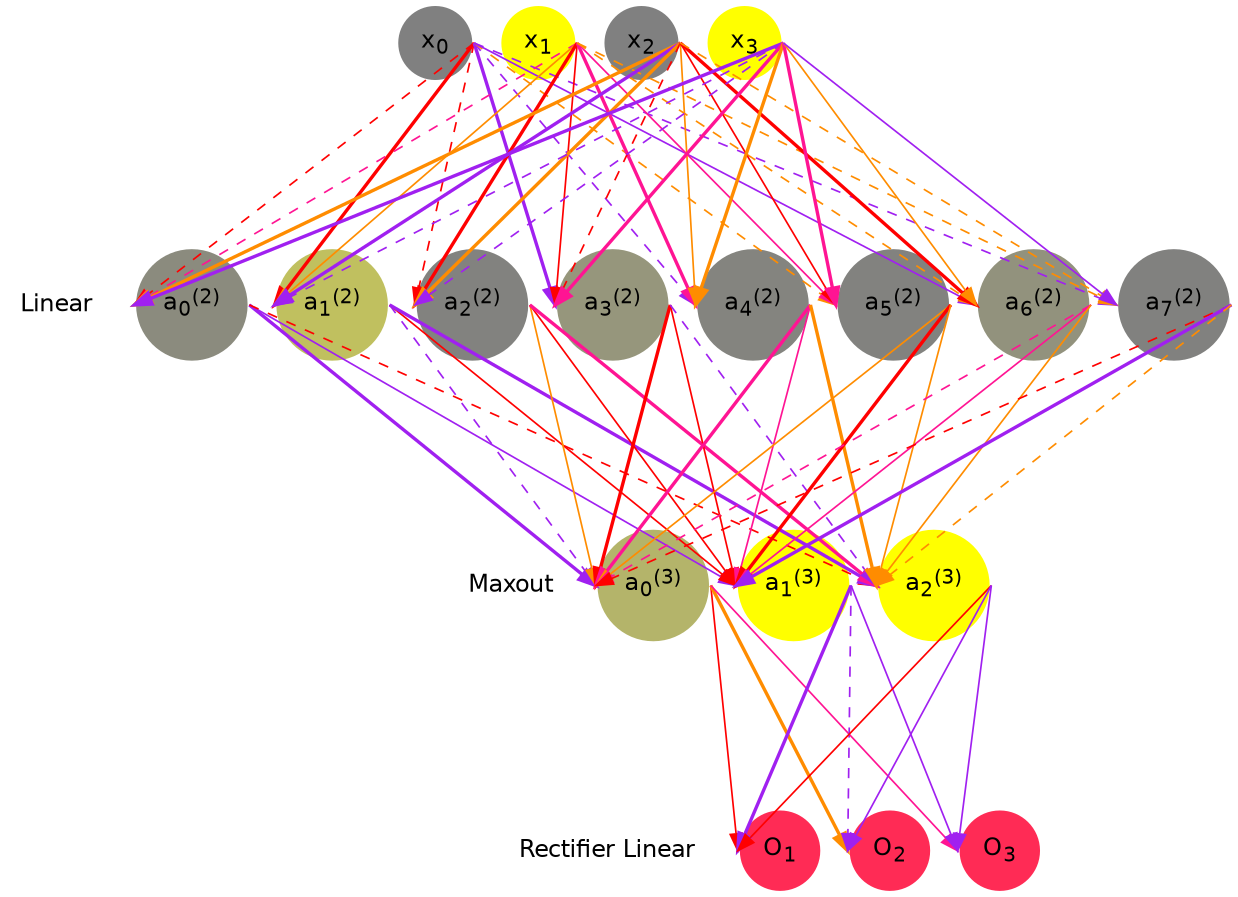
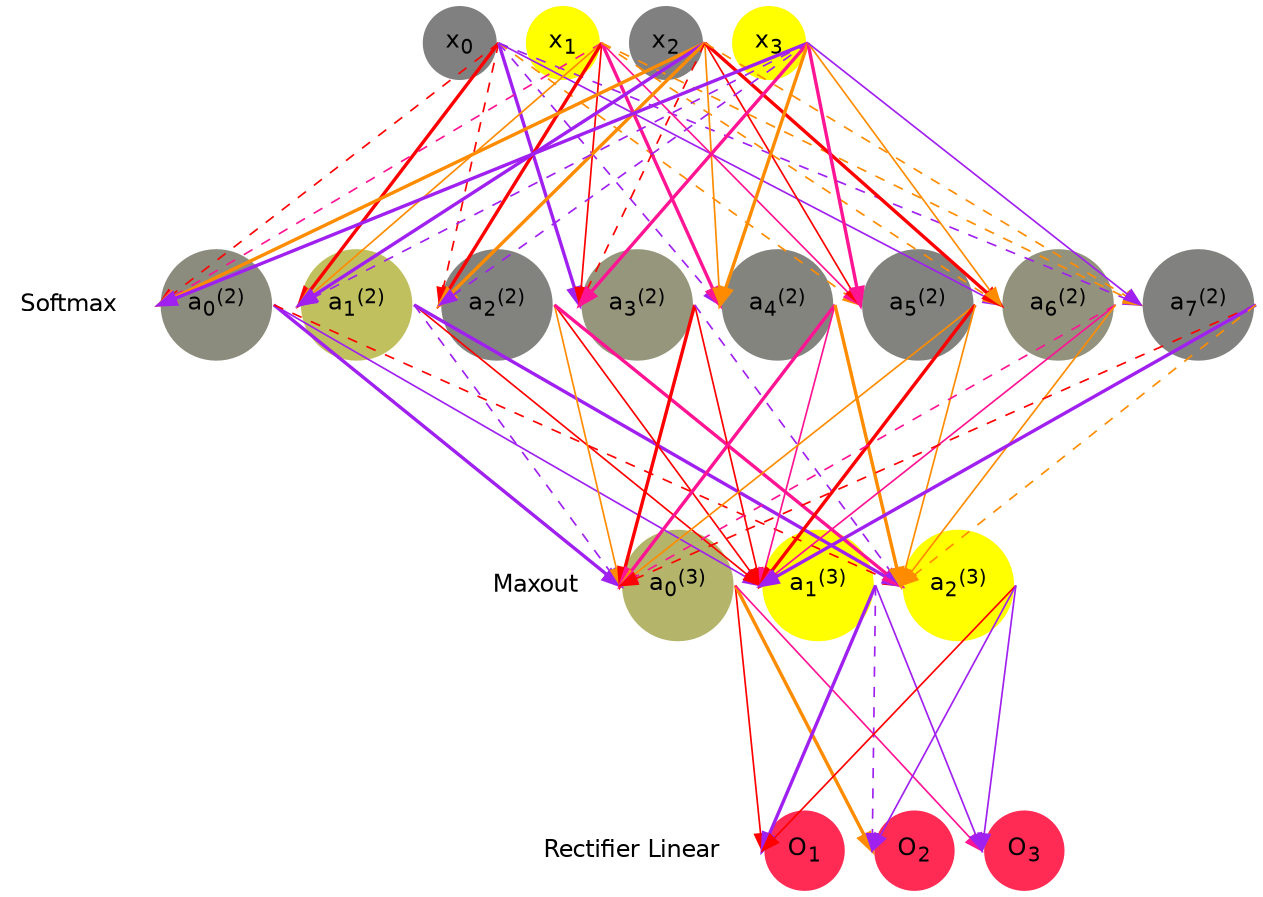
  digraph {
    rankdir=TB
    ranksep=1.4
    splines=false
    fontname="DejaVu Sans"
    node [color="0.9667, 0.83, 1.0" shape=circle style=filled fontname="DejaVu Sans"]
    edge [headport=w style=solid tailport=e fontname="DejaVu Sans" color=purple]
    n1 [color="0.1667, 0.0, 0.5" fillcolor="0.1667, 0.0, 0.5" label=<x<sub>0</sub>>]
    n2 [color="0.1667, 1.0, 1.0" fillcolor="0.1667, 1.0, 1.0" label=<x<sub>1</sub>>]
    n3 [color="0.1667, 0.0, 0.5" fillcolor="0.1667, 0.0, 0.5" label=<x<sub>2</sub>>]
    n4 [color="0.1667, 1.0, 1.0" fillcolor="0.1667, 1.0, 1.0" label=<x<sub>3</sub>>]
    n5 [color="0.1667, 0.090352, 0.545176" fillcolor="0.1667, 0.090352, 0.545176" label=<a<sub>0</sub><sup>(2)</sup>>]
    n6 [color="0.1667, 0.504752, 0.752376" fillcolor="0.1667, 0.504752, 0.752376" label=<a<sub>1</sub><sup>(2)</sup>>]
    n7 [color="0.1667, 0.020213, 0.510107" fillcolor="0.1667, 0.020213, 0.510107" label=<a<sub>2</sub><sup>(2)</sup>>]
    n8 [color="0.1667, 0.172120, 0.586060" fillcolor="0.1667, 0.172120, 0.586060" label=<a<sub>3</sub><sup>(2)</sup>>]
    n9 [color="0.1667, 0.037619, 0.518809" fillcolor="0.1667, 0.037619, 0.518809" label=<a<sub>4</sub><sup>(2)</sup>>]
    n10 [color="0.1667, 0.020991, 0.510496" fillcolor="0.1667, 0.020991, 0.510496" label=<a<sub>5</sub><sup>(2)</sup>>]
    n11 [color="0.1667, 0.142302, 0.571151" fillcolor="0.1667, 0.142302, 0.571151" label=<a<sub>6</sub><sup>(2)</sup>>]
    n12 [color="0.1667, 0.011651, 0.505826" fillcolor="0.1667, 0.011651, 0.505826" label=<a<sub>7</sub><sup>(2)</sup>>]
    n13 [color="0.1667, 0.411019, 0.705509" fillcolor="0.1667, 0.411019, 0.705509" label=<a<sub>0</sub><sup>(3)</sup>>]
    n14 [color="0.1667, 1.197875, 1.098938" fillcolor="0.1667, 1.197875, 1.098938" label=<a<sub>1</sub><sup>(3)</sup>>]
    n15 [color="0.1667, 1.197875, 1.098938" fillcolor="0.1667, 1.197875, 1.098938" label=<a<sub>2</sub><sup>(3)</sup>>]
    n16 [fillcolor="0.9667, 0.83, 1.0" label=<O<sub>1</sub>>]
    n17 [fillcolor="0.9667, 0.83, 1.0" label=<O<sub>2</sub>>]
    n18 [fillcolor="0.9667, 0.83, 1.0" label=<O<sub>3</sub>>]
-   n19 [label=Linear shape=plaintext color=darkgreen style=""]
+   n19 [label=Softmax shape=plaintext color=darkgreen style=""]
    n20 [label=Maxout shape=plaintext color=red style=""]
    n21 [label="Rectifier Linear" shape=plaintext color=red style=""]
    subgraph sub_1 {
      n1
    }
    subgraph sub_2 {
      n2
    }
    subgraph sub_3 {
      n3
    }
    subgraph sub_4 {
      n4
    }
    subgraph sub_5 {
      n5
    }
    subgraph sub_6 {
      n6
    }
    subgraph sub_7 {
      n7
    }
    subgraph sub_8 {
      n8
    }
    subgraph sub_9 {
      n9
    }
    subgraph sub_10 {
      n10
    }
    subgraph sub_11 {
      n11
    }
    subgraph sub_12 {
      n12
    }
    subgraph sub_13 {
      n13
    }
    subgraph sub_14 {
      n14
    }
    subgraph sub_15 {
      n15
    }
    subgraph sub_16 {
      n16
    }
    subgraph sub_17 {
      n17
    }
    subgraph sub_18 {
      n18
    }
    subgraph sub_19 {
      rank=same
      n1
      n2
      n3
      n4
    }
    subgraph sub_20 {
      rank=same
      n5
      n6
      n7
      n8
      n9
      n10
      n11
      n12
    }
    subgraph sub_21 {
      rank=same
      n13
      n14
      n15
    }
    subgraph sub_22 {
      rank=same
      n16
      n17
      n18
    }
    subgraph sub_23 {
      rank=same
      n5
      n19
    }
    subgraph sub_24 {
      rank=same
      n13
      n20
    }
    subgraph sub_25 {
      rank=same
      n16
      n21
    }
    n1 -> n2 [style=invis color=""]
    n1 -> n5 [style=dashed color=red]
    n1 -> n6 [style=bold color=red]
    n1 -> n7 [style=dashed color=red]
    n1 -> n8 [style=bold]
    n1 -> n9 [style=dashed]
    n1 -> n10 [style=dashed color=darkorange]
    n1 -> n11
    n1 -> n12 [style=dashed]
    n2 -> n3 [style=invis color=""]
    n2 -> n5 [style=dashed color=deeppink]
    n2 -> n6 [color=darkorange]
    n2 -> n7 [style=bold color=red]
    n2 -> n8 [color=red]
    n2 -> n9 [style=bold color=deeppink]
    n2 -> n10 [color=deeppink]
    n2 -> n11 [style=dashed color=darkorange]
    n2 -> n12 [style=dashed color=darkorange]
    n3 -> n4 [style=invis color=""]
    n3 -> n5 [style=bold color=darkorange]
    n3 -> n6 [style=bold]
    n3 -> n7 [style=bold color=darkorange]
    n3 -> n8 [style=dashed color=red]
    n3 -> n9 [color=darkorange]
    n3 -> n10 [color=red]
    n3 -> n11 [style=bold color=red]
    n3 -> n12 [style=dashed color=darkorange]
    n4 -> n5 [style=bold]
    n4 -> n6 [style=dashed]
    n4 -> n7 [style=dashed]
    n4 -> n8 [style=bold color=deeppink]
    n4 -> n9 [style=bold color=darkorange]
    n4 -> n10 [style=bold color=deeppink]
    n4 -> n11 [color=darkorange]
    n4 -> n12
    n5 -> n6 [style=invis color=""]
    n5 -> n13 [style=bold]
    n5 -> n14
    n5 -> n15 [style=dashed color=red]
    n6 -> n7 [style=invis color=""]
    n6 -> n13 [style=dashed]
    n6 -> n14 [color=red]
    n6 -> n15 [style=bold]
    n7 -> n8 [style=invis color=""]
    n7 -> n13 [color=darkorange]
    n7 -> n14 [color=red]
    n7 -> n15 [style=bold color=deeppink]
    n8 -> n9 [style=invis color=""]
    n8 -> n13 [style=bold color=red]
    n8 -> n14 [color=red]
    n8 -> n15 [style=dashed]
    n9 -> n10 [style=invis color=""]
    n9 -> n13 [style=bold color=deeppink]
    n9 -> n14 [color=deeppink]
    n9 -> n15 [style=bold color=darkorange]
    n10 -> n11 [style=invis color=""]
    n10 -> n13 [color=darkorange]
    n10 -> n14 [style=bold color=red]
    n10 -> n15 [color=darkorange]
    n11 -> n12 [style=invis color=""]
    n11 -> n13 [style=dashed color=deeppink]
    n11 -> n14 [color=deeppink]
    n11 -> n15 [color=darkorange]
    n12 -> n13 [style=dashed color=red]
    n12 -> n14 [style=bold]
    n12 -> n15 [style=dashed color=darkorange]
    n13 -> n14 [style=invis color=""]
    n13 -> n16 [color=red]
    n13 -> n17 [style=bold color=darkorange]
    n13 -> n18 [color=deeppink]
    n14 -> n15 [style=invis color=""]
    n14 -> n16 [style=bold]
    n14 -> n17 [style=dashed]
    n14 -> n18
    n15 -> n16 [color=red]
    n15 -> n17
    n15 -> n18
    n16 -> n17 [style=invis color=""]
    n17 -> n18 [style=invis color=""]
    n19 -> n5 [style=invis color=""]
    n20 -> n13 [style=invis color=""]
    n21 -> n16 [style=invis color=""]
  }
